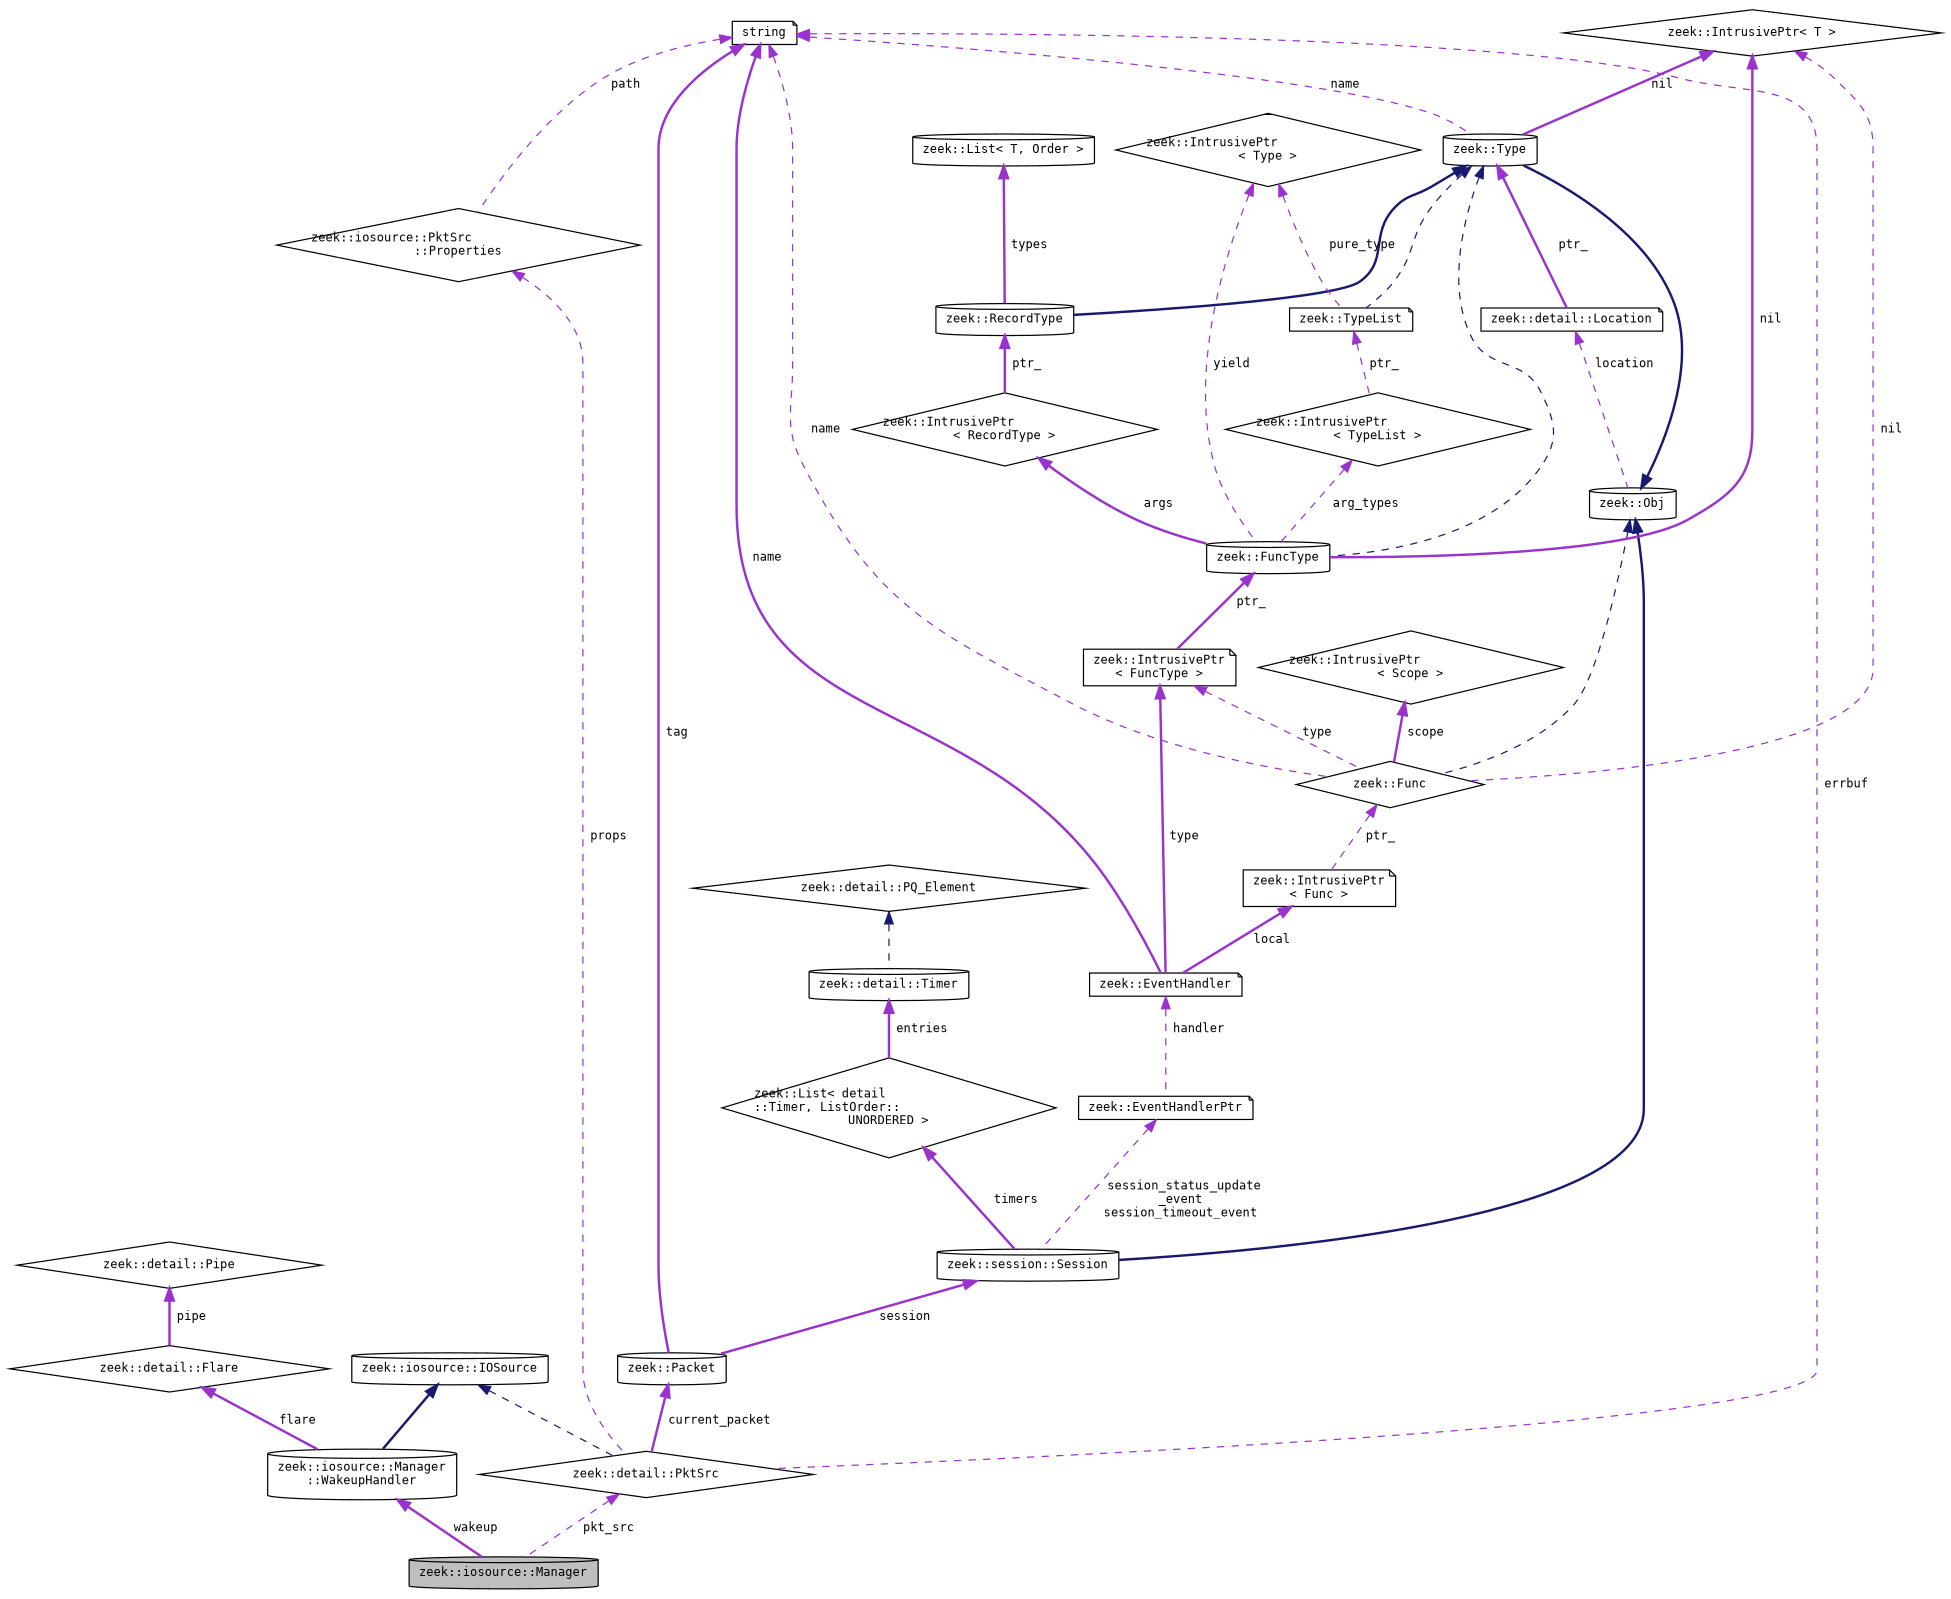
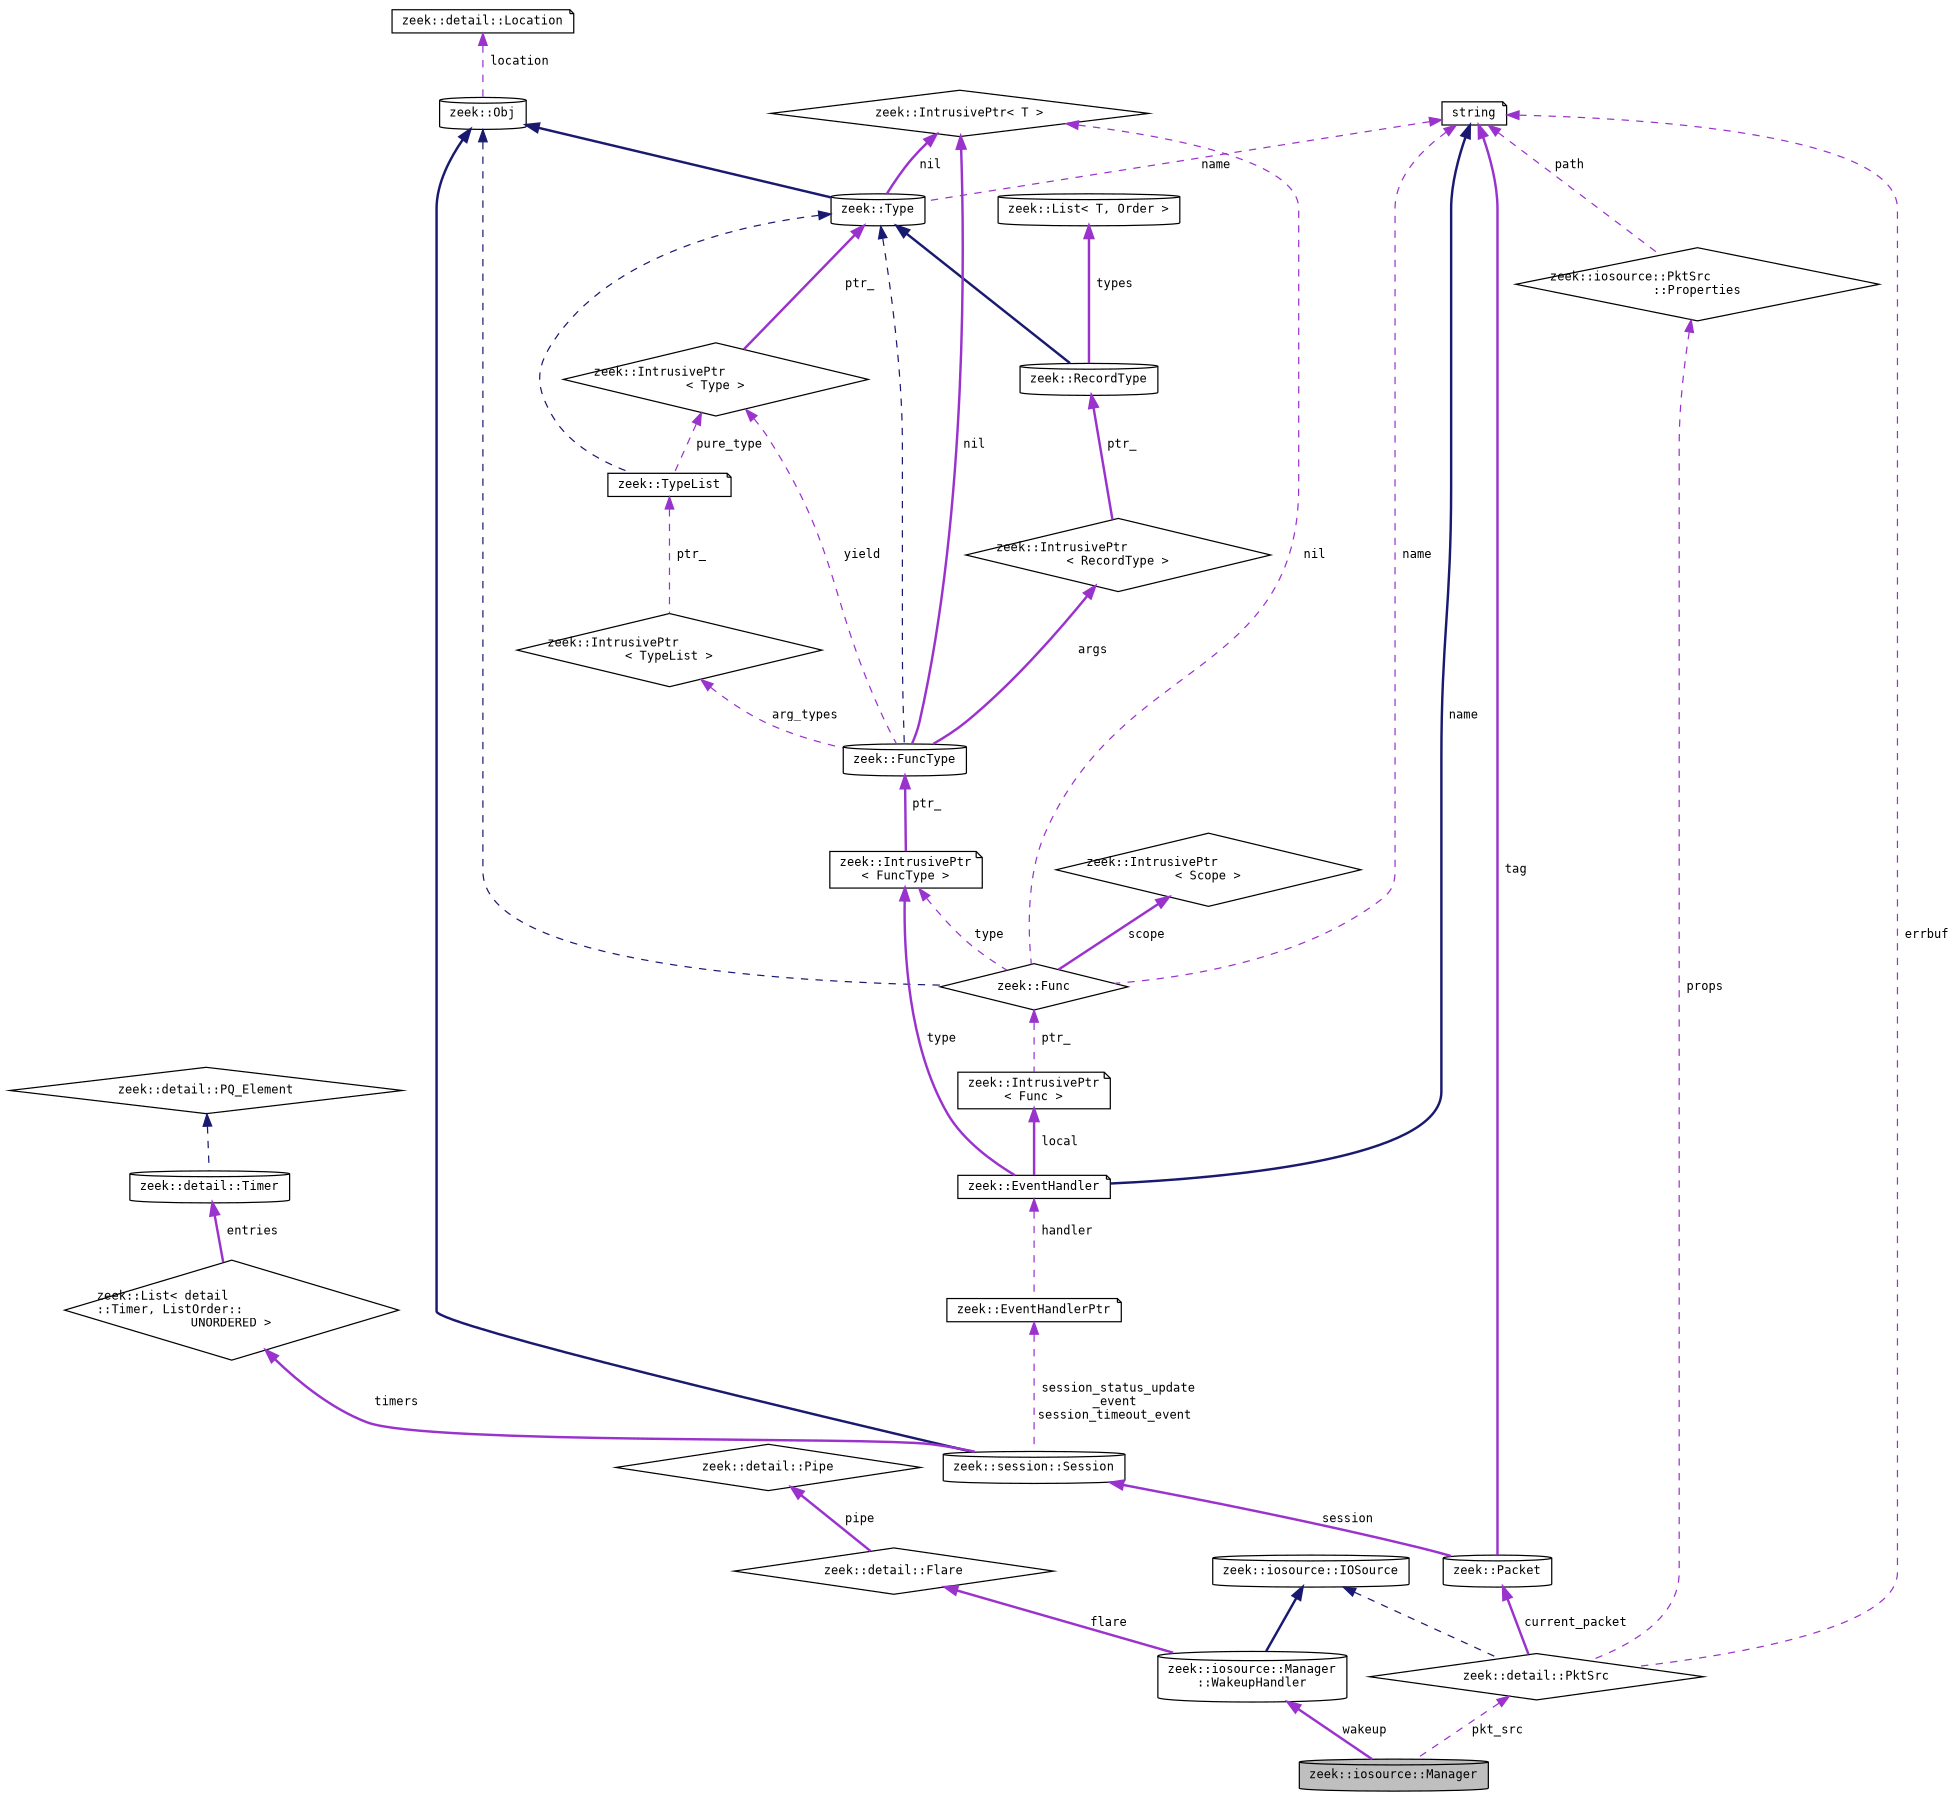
  digraph {
    fontname="DejaVu Sans Mono"
    node [color=black fillcolor=white fontname="DejaVu Sans Mono" fontsize=10 shape=diamond style=filled]
    edge [color=darkorchid3 dir=back fontname="DejaVu Sans Mono" fontsize=10 labelfontname=Helvetica labelfontsize=10 style=bold]
    n1 [fillcolor=grey75 fontcolor=black height=0.2 label="zeek::iosource::Manager" shape=cylinder width=0.4]
    n2 [height=0.2 label="zeek::detail::PktSrc" width=0.4]
    n3 [height=0.2 label="zeek::iosource::IOSource" shape=cylinder width=0.4]
    n4 [height=0.2 label="zeek::iosource::Manager\l::WakeupHandler" shape=cylinder width=0.4]
    n5 [height=0.2 label="zeek::iosource::PktSrc\l::Properties" width=0.4]
    n6 [height=0.2 label=string shape=note width=0.4]
    n7 [height=0.2 label="zeek::Packet" shape=cylinder width=0.4]
    n8 [height=0.2 label="zeek::EventHandler" shape=note width=0.4]
    n9 [height=0.2 label="zeek::Func" width=0.4]
    n10 [height=0.2 label="zeek::Type" shape=cylinder width=0.4]
    n11 [height=0.2 label="zeek::EventHandlerPtr" shape=note width=0.4]
    n12 [height=0.2 label="zeek::IntrusivePtr\l\< Func \>" shape=note width=0.4]
    n13 [height=0.2 label="zeek::FuncType" shape=cylinder width=0.4]
    n14 [height=0.2 label="zeek::RecordType" shape=cylinder width=0.4]
    n15 [height=0.2 label="zeek::TypeList" shape=note width=0.4]
    n16 [height=0.2 label="zeek::IntrusivePtr\l\< Type \>" width=0.4]
    n17 [height=0.2 label="zeek::session::Session" shape=cylinder width=0.4]
    n18 [height=0.2 label="zeek::Obj" shape=cylinder width=0.4]
    n19 [height=0.2 label="zeek::detail::Location" shape=note width=0.4]
    n20 [height=0.2 label="zeek::List\< detail\l::Timer, ListOrder::\lUNORDERED \>" width=0.4]
    n21 [height=0.2 label="zeek::detail::Timer" shape=cylinder width=0.4]
    n22 [height=0.2 label="zeek::detail::PQ_Element" width=0.4]
    n23 [height=0.2 label="zeek::IntrusivePtr\< T \>" width=0.4]
    n24 [height=0.2 label="zeek::IntrusivePtr\l\< FuncType \>" shape=note width=0.4]
    n25 [height=0.2 label="zeek::IntrusivePtr\l\< Scope \>" width=0.4]
    n26 [height=0.2 label="zeek::IntrusivePtr\l\< RecordType \>" width=0.4]
    n27 [height=0.2 label="zeek::IntrusivePtr\l\< TypeList \>" width=0.4]
    n28 [height=0.2 label="zeek::List\< T, Order \>" shape=cylinder width=0.4]
    n29 [height=0.2 label="zeek::detail::Flare" width=0.4]
    n30 [height=0.2 label="zeek::detail::Pipe" width=0.4]
    n2 -> n1 [label=" pkt_src" style=dashed]
    n3 -> n2 [color=midnightblue style=dashed]
    n3 -> n4 [color=midnightblue]
    n4 -> n1 [label=" wakeup"]
    n5 -> n2 [label=" props" style=dashed]
    n6 -> n2 [label=" errbuf" style=dashed]
    n6 -> n5 [label=" path" style=dashed]
    n6 -> n7 [label=" tag"]
-   n6 -> n8 [label=" name"]
+   n6 -> n8 [color=midnightblue label=" name"]
    n6 -> n9 [label=" name" style=dashed]
    n6 -> n10 [label=" name" style=dashed]
    n7 -> n2 [label=" current_packet"]
    n8 -> n11 [label=" handler" style=dashed]
    n9 -> n12 [label=" ptr_" style=dashed]
    n10 -> n13 [color=midnightblue style=dashed]
    n10 -> n14 [color=midnightblue]
    n10 -> n15 [color=midnightblue style=dashed]
-   n10 -> n19 [label=" ptr_"]
+   n10 -> n16 [label=" ptr_"]
    n11 -> n17 [label=" session_status_update\l_event\nsession_timeout_event" style=dashed]
    n12 -> n8 [label=" local"]
    n13 -> n24 [label=" ptr_"]
    n14 -> n26 [label=" ptr_"]
    n15 -> n27 [label=" ptr_" style=dashed]
    n16 -> n13 [label=" yield" style=dashed]
    n16 -> n15 [label=" pure_type" style=dashed]
    n17 -> n7 [label=" session"]
    n18 -> n9 [color=midnightblue style=dashed]
    n18 -> n10 [color=midnightblue]
    n18 -> n17 [color=midnightblue]
    n19 -> n18 [label=" location" style=dashed]
    n20 -> n17 [label=" timers"]
    n21 -> n20 [label=" entries"]
    n22 -> n21 [color=midnightblue style=dashed]
    n23 -> n9 [label=" nil" style=dashed]
    n23 -> n10 [label=" nil"]
    n23 -> n13 [label=" nil"]
    n24 -> n8 [label=" type"]
    n24 -> n9 [label=" type" style=dashed]
    n25 -> n9 [label=" scope"]
    n26 -> n13 [label=" args"]
    n27 -> n13 [label=" arg_types" style=dashed]
    n28 -> n14 [label=" types"]
    n29 -> n4 [label=" flare"]
    n30 -> n29 [label=" pipe"]
  }
